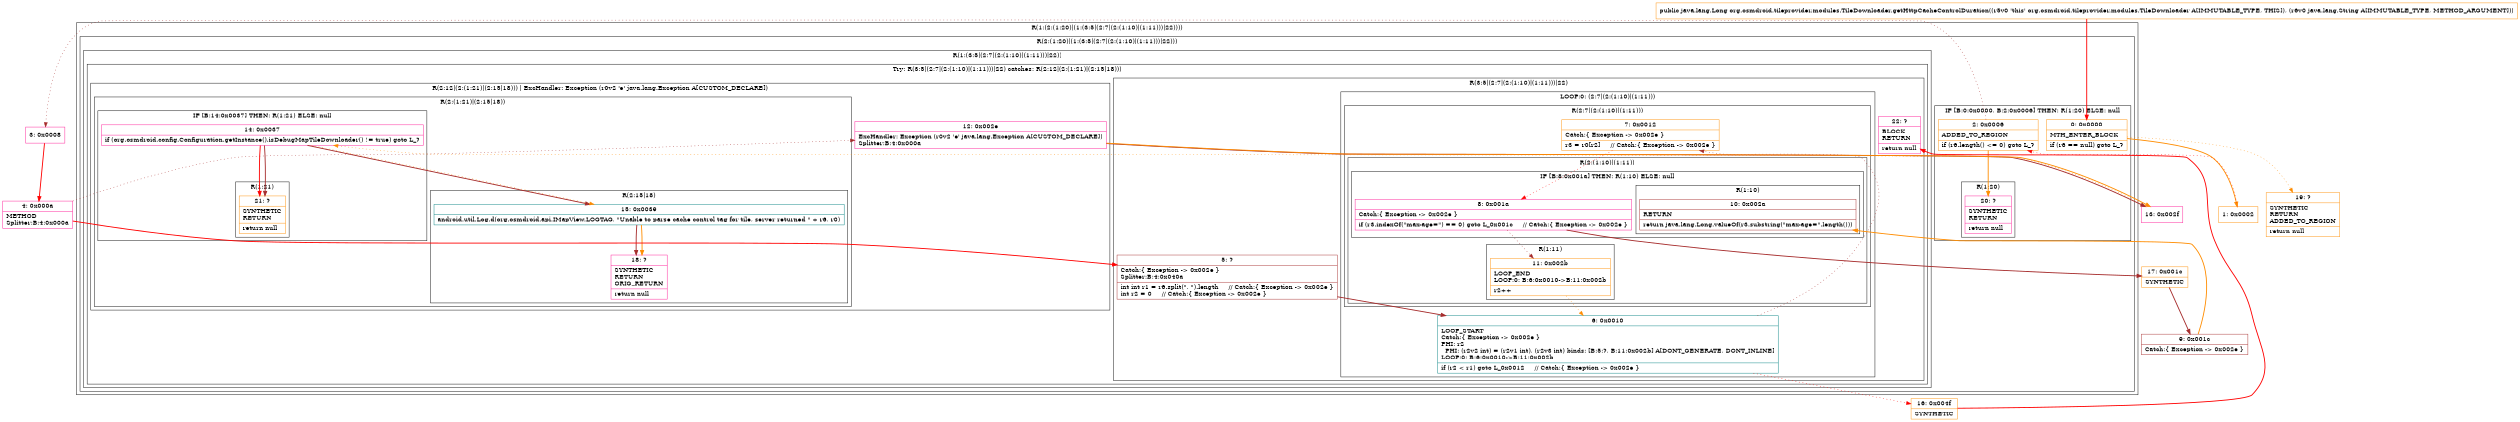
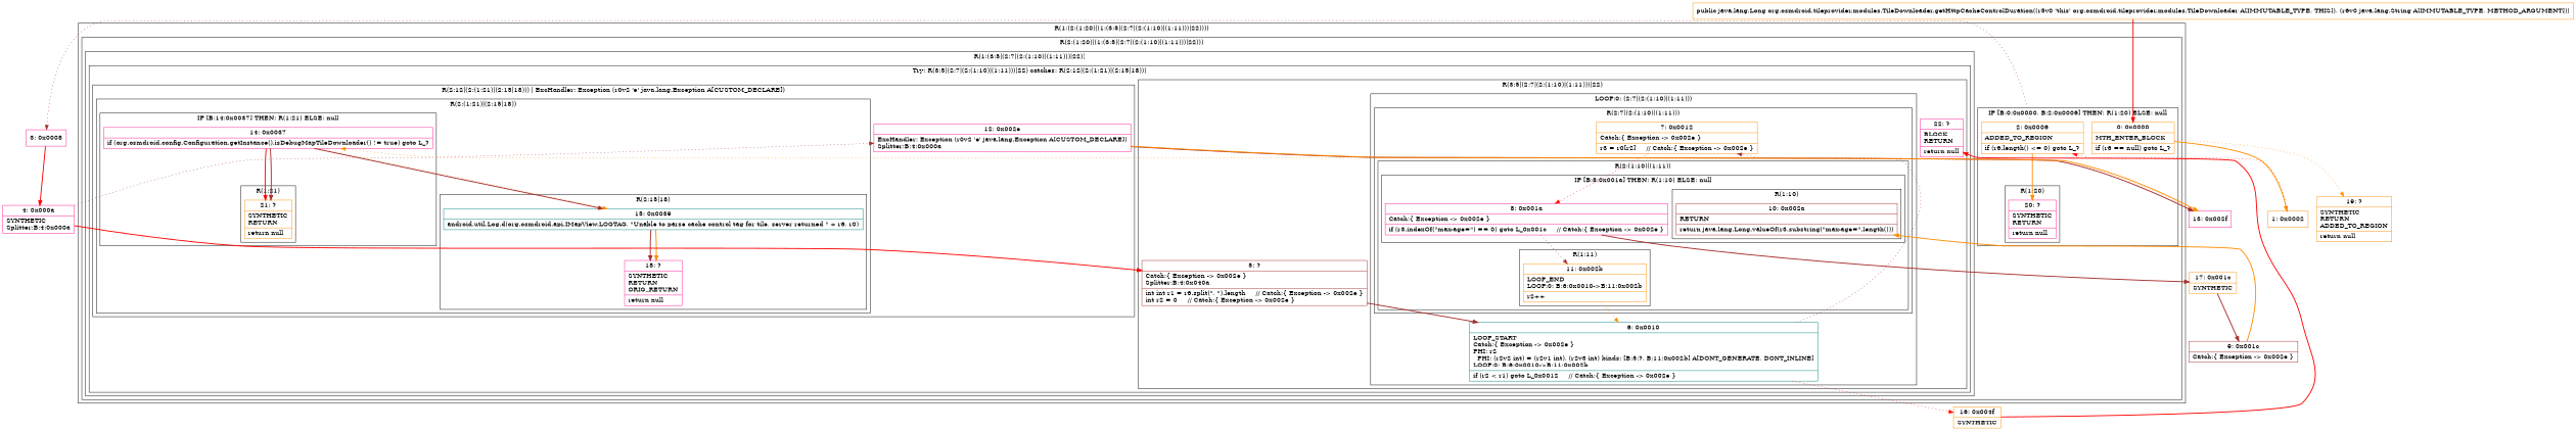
  digraph {
    node [color=darkorange shape=record]
    edge [color=brown style=bold]
    n1 [color=deeppink label="{20\:\ ?|SYNTHETIC\lRETURN\l|return null\l}"]
    n2 [label="{0\:\ 0x0000|MTH_ENTER_BLOCK\l|if (r6 == null) goto L_?\l}"]
    n3 [label="{2\:\ 0x0006|ADDED_TO_REGION\l|if (r6.length() \<= 0) goto L_?\l}"]
    n4 [color=brown label="{10\:\ 0x002a|RETURN\l|return java.lang.Long.valueOf(r3.substring(\"max\-age=\".length()))\l}"]
    n5 [color=deeppink label="{8\:\ 0x001a|Catch:\{ Exception \-\> 0x002e \}\l|if (r3.indexOf(\"max\-age=\") == 0) goto L_0x001c     \/\/ Catch:\{ Exception \-\> 0x002e \}\l}"]
    n6 [label="{11\:\ 0x002b|LOOP_END\lLOOP:0: B:6:0x0010\-\>B:11:0x002b\l|r2++\l}"]
    n7 [label="{7\:\ 0x0012|Catch:\{ Exception \-\> 0x002e \}\l|r3 = r0[r2]     \/\/ Catch:\{ Exception \-\> 0x002e \}\l}"]
    n8 [color=teal label="{6\:\ 0x0010|LOOP_START\lCatch:\{ Exception \-\> 0x002e \}\lPHI: r2 \l  PHI: (r2v2 int) = (r2v1 int), (r2v3 int) binds: [B:5:?, B:11:0x002b] A[DONT_GENERATE, DONT_INLINE]\lLOOP:0: B:6:0x0010\-\>B:11:0x002b\l|if (r2 \< r1) goto L_0x0012     \/\/ Catch:\{ Exception \-\> 0x002e \}\l}"]
    n9 [color=brown label="{5\:\ ?|Catch:\{ Exception \-\> 0x002e \}\lSplitter:B:4:0x040a\l|int int r1 = r6.split(\", \").length     \/\/ Catch:\{ Exception \-\> 0x002e \}\lint r2 = 0     \/\/ Catch:\{ Exception \-\> 0x002e \}\l}"]
    n10 [color=deeppink label="{22\:\ ?|BLOCK\lRETURN\l|return null\l}"]
    n11 [label="{21\:\ ?|SYNTHETIC\lRETURN\l|return null\l}"]
    n12 [color=deeppink label="{14\:\ 0x0037|if (org.osmdroid.config.Configuration.getInstance().isDebugMapTileDownloader() != true) goto L_?\l}"]
    n13 [color=teal label="{15\:\ 0x0039|android.util.Log.d(org.osmdroid.api.IMapView.LOGTAG, \"Unable to parse cache control tag for tile, server returned \" + r6, r0)\l}"]
    n14 [color=deeppink label="{18\:\ ?|SYNTHETIC\lRETURN\lORIG_RETURN\l|return null\l}"]
    n15 [color=deeppink label="{12\:\ 0x002e|ExcHandler: Exception (r0v2 'e' java.lang.Exception A[CUSTOM_DECLARE])\lSplitter:B:4:0x000a\l}"]
    n16 [label="{1\:\ 0x0002}"]
    n17 [label="{19\:\ ?|SYNTHETIC\lRETURN\lADDED_TO_REGION\l|return null\l}"]
    n18 [color=deeppink label="{3\:\ 0x0008}"]
    n19 [label="{17\:\ 0x001c|SYNTHETIC\l}"]
    n20 [label="{16\:\ 0x004f|SYNTHETIC\l}"]
    n21 [color=deeppink label="{13\:\ 0x002f}"]
-   n22 [color=deeppink label="{4\:\ 0x000a|METHOD\lSplitter:B:4:0x000a\l}"]
+   n22 [color=deeppink label="{4\:\ 0x000a|SYNTHETIC\lSplitter:B:4:0x000a\l}"]
    n23 [color=brown label="{9\:\ 0x001c|Catch:\{ Exception \-\> 0x002e \}\l}"]
    n24 [label="{public java.lang.Long org.osmdroid.tileprovider.modules.TileDownloader.getHttpCacheControlDuration((r5v0 'this' org.osmdroid.tileprovider.modules.TileDownloader A[IMMUTABLE_TYPE, THIS]), (r6v0 java.lang.String A[IMMUTABLE_TYPE, METHOD_ARGUMENT])) }"]
    subgraph cluster_1 {
      label="R(1:(2:(1:20)|(1:(3:5|(2:7|(2:(1:10)|(1:11)))|22))))"
      subgraph cluster_2 {
        label="R(2:(1:20)|(1:(3:5|(2:7|(2:(1:10)|(1:11)))|22)))"
        subgraph cluster_3 {
          label="IF [B:0:0x0000, B:2:0x0006] THEN: R(1:20) ELSE: null"
          n2
          n3
          subgraph cluster_4 {
            label="R(1:20)"
            n1
          }
        }
        subgraph cluster_5 {
          label="R(1:(3:5|(2:7|(2:(1:10)|(1:11)))|22))"
          subgraph cluster_6 {
            label="Try: R(3:5|(2:7|(2:(1:10)|(1:11)))|22) catches: R(2:12|(2:(1:21)|(2:15|18)))"
            subgraph cluster_7 {
              label="R(3:5|(2:7|(2:(1:10)|(1:11)))|22)"
              n9
              n10
              subgraph cluster_8 {
                label="LOOP:0: (2:7|(2:(1:10)|(1:11)))"
                n8
                subgraph cluster_9 {
                  label="R(2:7|(2:(1:10)|(1:11)))"
                  n7
                  subgraph cluster_10 {
                    label="R(2:(1:10)|(1:11))"
                    subgraph cluster_11 {
                      label="IF [B:8:0x001a] THEN: R(1:10) ELSE: null"
                      n5
                      subgraph cluster_12 {
                        label="R(1:10)"
                        n4
                      }
                    }
                    subgraph cluster_13 {
                      label="R(1:11)"
                      n6
                    }
                  }
                }
              }
            }
            subgraph cluster_14 {
              label="R(2:12|(2:(1:21)|(2:15|18))) | ExcHandler: Exception (r0v2 'e' java.lang.Exception A[CUSTOM_DECLARE])\l"
              n15
              subgraph cluster_15 {
                label="R(2:(1:21)|(2:15|18))"
                subgraph cluster_16 {
                  label="IF [B:14:0x0037] THEN: R(1:21) ELSE: null"
                  n12
                  subgraph cluster_17 {
                    label="R(1:21)"
                    n11
                  }
                }
                subgraph cluster_18 {
                  label="R(2:15|18)"
                  n13
                  n14
                }
              }
            }
          }
        }
      }
    }
    subgraph cluster_19 {
      label="R(2:12|(2:(1:21)|(2:15|18))) | ExcHandler: Exception (r0v2 'e' java.lang.Exception A[CUSTOM_DECLARE])\l"
      subgraph cluster_20 {
        label="R(2:(1:21)|(2:15|18))"
        subgraph cluster_21 {
          label="IF [B:14:0x0037] THEN: R(1:21) ELSE: null"
          subgraph cluster_22 {
            label="R(1:21)"
          }
        }
        subgraph cluster_23 {
          label="R(2:15|18)"
        }
      }
    }
    n2 -> n16 [color=darkorange]
    n2 -> n17 [color=darkorange style=dotted]
    n3 -> n1 [color=darkorange]
    n3 -> n18 [style=dotted]
    n5 -> n6 [style=dotted]
    n5 -> n19
    n6 -> n8 [color=darkorange style=dotted]
    n7 -> n5 [color=red style=dotted]
    n8 -> n7 [style=dotted]
    n8 -> n20 [color=red style=dotted]
    n9 -> n8
    n12 -> n11 [color=red]
    n12 -> n11
    n12 -> n13
    n12 -> n13 [color=darkorange style=dotted]
    n13 -> n14
    n13 -> n14 [color=darkorange]
    n15 -> n21
    n15 -> n21 [color=darkorange]
    n16 -> n3 [color=red style=dotted]
    n18 -> n22 [color=red]
    n19 -> n23
    n20 -> n10 [color=red]
    n21 -> n12 [color=darkorange style=dotted]
    n22 -> n9 [color=red]
    n22 -> n15 [style=dotted]
    n23 -> n4 [color=darkorange]
    n24 -> n2 [color=red]
  }
